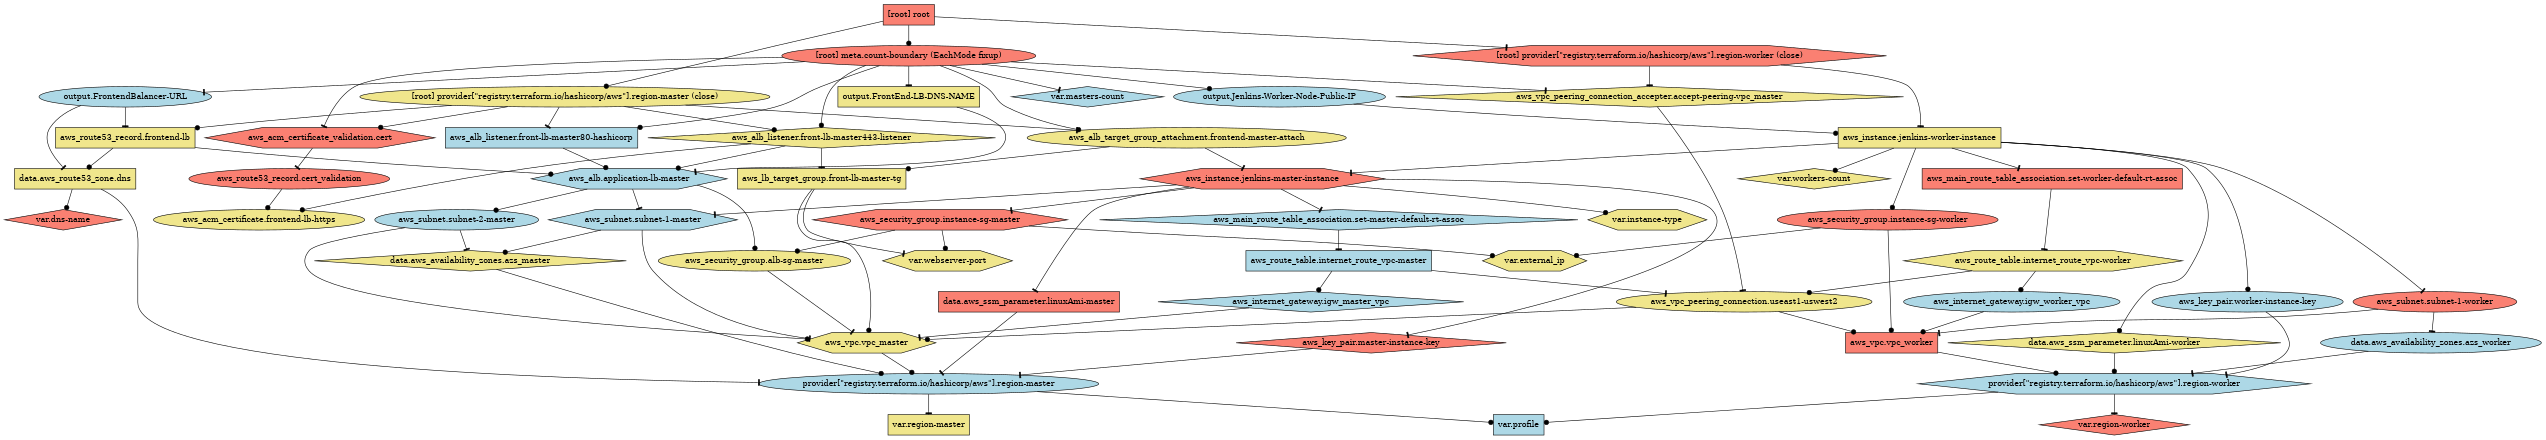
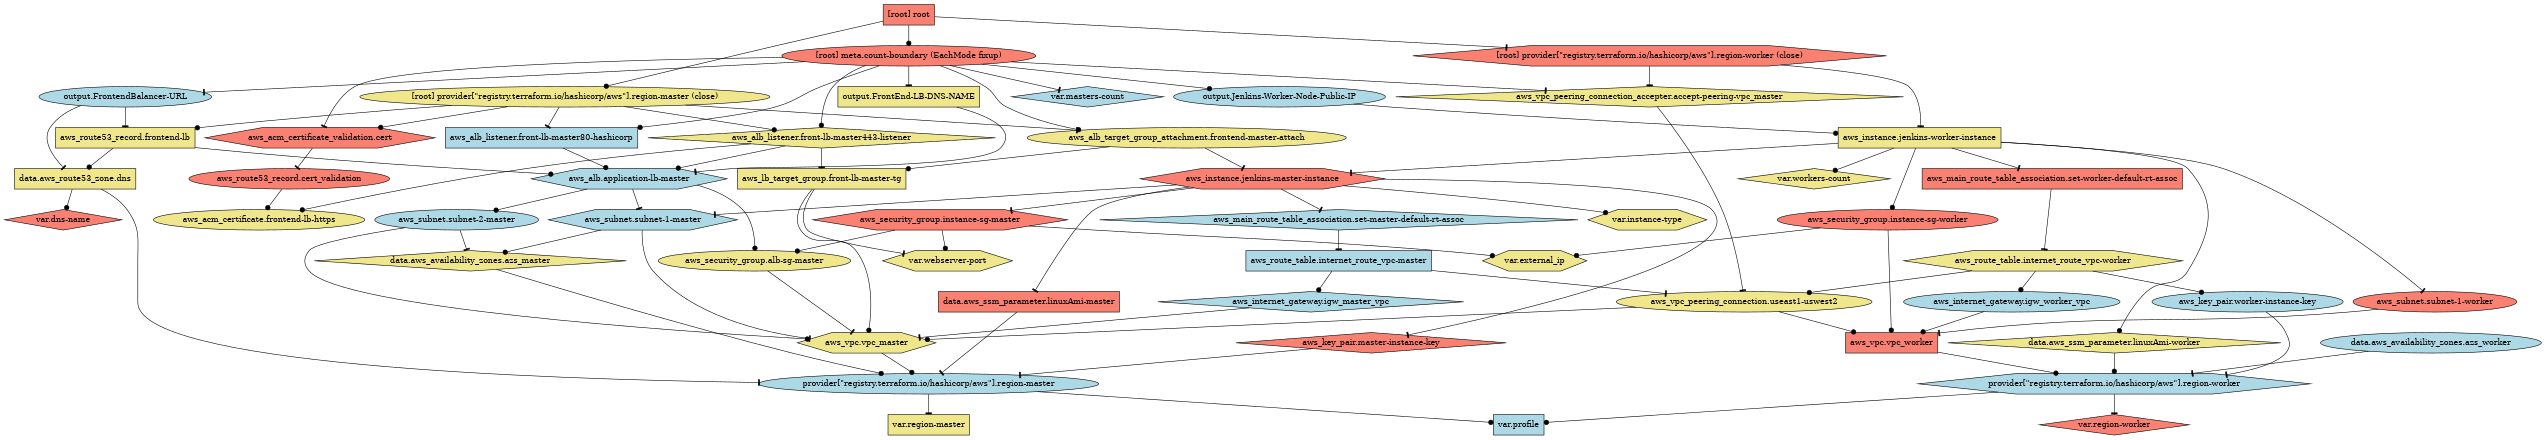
  digraph {
    compound=true
    newrank=true
    node [fillcolor=khaki shape=ellipse style=filled]
    edge [arrowhead=dot]
    n1 [label="aws_acm_certificate.frontend-lb-https"]
    n2 [label="data.aws_route53_zone.dns" shape=box]
    n3 [fillcolor=salmon label="aws_acm_certificate_validation.cert" shape=hexagon]
    n4 [fillcolor=salmon label="aws_route53_record.cert_validation"]
    n5 [fillcolor=lightblue label="aws_alb.application-lb-master" shape=hexagon]
    n6 [label="aws_security_group.alb-sg-master"]
    n7 [fillcolor=lightblue label="aws_subnet.subnet-1-master" shape=hexagon]
    n8 [fillcolor=lightblue label="aws_subnet.subnet-2-master"]
    n9 [label="aws_alb_listener.front-lb-master443-listener" shape=diamond]
    n10 [label="aws_lb_target_group.front-lb-master-tg" shape=box]
    n11 [fillcolor=lightblue label="aws_alb_listener.front-lb-master80-hashicorp" shape=box]
    n12 [label="aws_alb_target_group_attachment.frontend-master-attach"]
    n13 [fillcolor=salmon label="aws_instance.jenkins-master-instance" shape=hexagon]
    n14 [fillcolor=salmon label="aws_key_pair.master-instance-key" shape=diamond]
    n15 [fillcolor=lightblue label="aws_main_route_table_association.set-master-default-rt-assoc" shape=diamond]
    n16 [fillcolor=salmon label="aws_security_group.instance-sg-master" shape=hexagon]
    n17 [fillcolor=salmon label="data.aws_ssm_parameter.linuxAmi-master" shape=box]
    n18 [label="var.instance-type" shape=hexagon]
    n19 [label="aws_instance.jenkins-worker-instance" shape=box]
    n20 [fillcolor=lightblue label="aws_key_pair.worker-instance-key"]
    n21 [fillcolor=salmon label="aws_main_route_table_association.set-worker-default-rt-assoc" shape=box]
    n22 [fillcolor=salmon label="aws_security_group.instance-sg-worker"]
    n23 [fillcolor=salmon label="aws_subnet.subnet-1-worker"]
    n24 [label="data.aws_ssm_parameter.linuxAmi-worker" shape=diamond]
    n25 [label="var.workers-count" shape=diamond]
    n26 [fillcolor=lightblue label="aws_internet_gateway.igw_master_vpc" shape=diamond]
    n27 [label="aws_vpc.vpc_master" shape=hexagon]
    n28 [fillcolor=lightblue label="aws_internet_gateway.igw_worker_vpc"]
    n29 [fillcolor=salmon label="aws_vpc.vpc_worker" shape=box]
    n30 [fillcolor=lightblue label="provider[\"registry.terraform.io/hashicorp/aws\"].region-master"]
    n31 [fillcolor=lightblue label="provider[\"registry.terraform.io/hashicorp/aws\"].region-worker" shape=hexagon]
    n32 [label="var.webserver-port" shape=hexagon]
    n33 [fillcolor=lightblue label="aws_route_table.internet_route_vpc-master" shape=box]
    n34 [label="aws_route_table.internet_route_vpc-worker" shape=hexagon]
    n35 [label="aws_route53_record.frontend-lb" shape=box]
    n36 [label="aws_vpc_peering_connection.useast1-uswest2"]
    n37 [label="var.external_ip" shape=hexagon]
    n38 [label="data.aws_availability_zones.azs_master" shape=diamond]
    n39 [fillcolor=lightblue label="data.aws_availability_zones.azs_worker"]
    n40 [label="aws_vpc_peering_connection_accepter.accept-peering-vpc_master" shape=diamond]
    n41 [fillcolor=salmon label="var.dns-name" shape=diamond]
    n42 [label="output.FrontEnd-LB-DNS-NAME" shape=box]
    n43 [fillcolor=lightblue label="output.FrontendBalancer-URL"]
    n44 [fillcolor=lightblue label="output.Jenkins-Worker-Node-Public-IP"]
    n45 [fillcolor=lightblue label="var.profile" shape=box]
    n46 [label="var.region-master" shape=box]
    n47 [fillcolor=salmon label="var.region-worker" shape=diamond]
    n48 [fillcolor=lightblue label="var.masters-count" shape=diamond]
    "[root] meta.count-boundary (EachMode fixup)" [fillcolor=salmon]
    "[root] provider[\"registry.terraform.io/hashicorp/aws\"].region-master (close)"
    "[root] provider[\"registry.terraform.io/hashicorp/aws\"].region-worker (close)" [fillcolor=salmon shape=hexagon]
    "[root] root" [fillcolor=salmon shape=box]
    subgraph sub_1 {
      n1
      n2
      n3
      n4
      n5
      n6
      n7
      n8
      n9
      n10
      n11
      n12
      n13
      n14
      n15
      n16
      n17
      n18
      n19
      n20
      n21
      n22
      n23
      n24
      n25
      n26
      n27
      n28
      n29
      n30
      n31
      n32
      n33
      n34
      n35
      n36
      n37
      n38
      n39
      n40
      n41
      n42
      n43
      n44
      n45
      n46
      n47
      n48
      "[root] meta.count-boundary (EachMode fixup)"
      "[root] provider[\"registry.terraform.io/hashicorp/aws\"].region-master (close)"
      "[root] provider[\"registry.terraform.io/hashicorp/aws\"].region-worker (close)"
      "[root] root"
    }
    n2 -> n30 [arrowhead=tee]
    n2 -> n41
    n3 -> n4 [arrowhead=tee]
    n4 -> n1
    n5 -> n6
    n5 -> n7 [arrowhead=tee]
    n5 -> n8
    n6 -> n27 [arrowhead=tee]
    n7 -> n27 [arrowhead=tee]
    n7 -> n38
    n8 -> n27
    n8 -> n38 [arrowhead=tee]
    n9 -> n1
    n9 -> n5
    n9 -> n10 [arrowhead=tee]
    n10 -> n27
    n10 -> n32 [arrowhead=tee]
    n11 -> n5
    n12 -> n10
    n12 -> n13 [arrowhead=tee]
    n13 -> n7 [arrowhead=tee]
    n13 -> n14 [arrowhead=tee]
    n13 -> n15 [arrowhead=tee]
    n13 -> n16 [arrowhead=tee]
    n13 -> n17 [arrowhead=tee]
    n13 -> n18
    n14 -> n30 [arrowhead=tee]
    n15 -> n33 [arrowhead=tee]
    n16 -> n6
    n16 -> n32
    n16 -> n37
    n17 -> n30 [arrowhead=tee]
    n19 -> n13 [arrowhead=tee]
-   n19 -> n20
+   n34 -> n20
    n19 -> n21 [arrowhead=tee]
    n19 -> n22
    n19 -> n23 [arrowhead=tee]
    n19 -> n24
    n19 -> n25
    n20 -> n31 [arrowhead=tee]
    n21 -> n34 [arrowhead=tee]
    n22 -> n29
    n22 -> n37
    n23 -> n29 [arrowhead=tee]
-   n23 -> n39 [arrowhead=tee]
    n24 -> n31
    n26 -> n27 [arrowhead=tee]
    n27 -> n30
    n28 -> n29
    n29 -> n31
    n30 -> n45
    n30 -> n46 [arrowhead=tee]
    n31 -> n45
    n31 -> n47 [arrowhead=tee]
    n33 -> n26
    n33 -> n36 [arrowhead=tee]
    n34 -> n28
    n34 -> n36
    n35 -> n2
    n35 -> n5
    n36 -> n27
    n36 -> n29
    n38 -> n30
    n39 -> n31 [arrowhead=tee]
    n40 -> n36 [arrowhead=tee]
    n42 -> n5 [arrowhead=tee]
    n43 -> n2 [arrowhead=tee]
    n43 -> n35 [arrowhead=tee]
    n44 -> n19
    "[root] meta.count-boundary (EachMode fixup)" -> n3 [arrowhead=tee]
    "[root] meta.count-boundary (EachMode fixup)" -> n9
    "[root] meta.count-boundary (EachMode fixup)" -> n11
    "[root] meta.count-boundary (EachMode fixup)" -> n12
    "[root] meta.count-boundary (EachMode fixup)" -> n40 [arrowhead=tee]
    "[root] meta.count-boundary (EachMode fixup)" -> n42 [arrowhead=tee]
    "[root] meta.count-boundary (EachMode fixup)" -> n43 [arrowhead=tee]
    "[root] meta.count-boundary (EachMode fixup)" -> n44
    "[root] meta.count-boundary (EachMode fixup)" -> n48 [arrowhead=tee]
    "[root] provider[\"registry.terraform.io/hashicorp/aws\"].region-master (close)" -> n3
    "[root] provider[\"registry.terraform.io/hashicorp/aws\"].region-master (close)" -> n9
    "[root] provider[\"registry.terraform.io/hashicorp/aws\"].region-master (close)" -> n11 [arrowhead=tee]
    "[root] provider[\"registry.terraform.io/hashicorp/aws\"].region-master (close)" -> n12 [arrowhead=tee]
    "[root] provider[\"registry.terraform.io/hashicorp/aws\"].region-master (close)" -> n35
    "[root] provider[\"registry.terraform.io/hashicorp/aws\"].region-worker (close)" -> n19 [arrowhead=tee]
    "[root] provider[\"registry.terraform.io/hashicorp/aws\"].region-worker (close)" -> n40 [arrowhead=tee]
    "[root] root" -> "[root] meta.count-boundary (EachMode fixup)"
    "[root] root" -> "[root] provider[\"registry.terraform.io/hashicorp/aws\"].region-master (close)"
    "[root] root" -> "[root] provider[\"registry.terraform.io/hashicorp/aws\"].region-worker (close)" [arrowhead=tee]
  }
